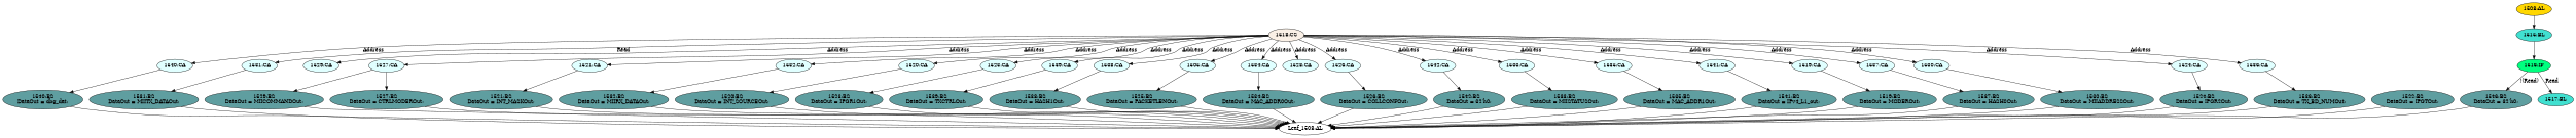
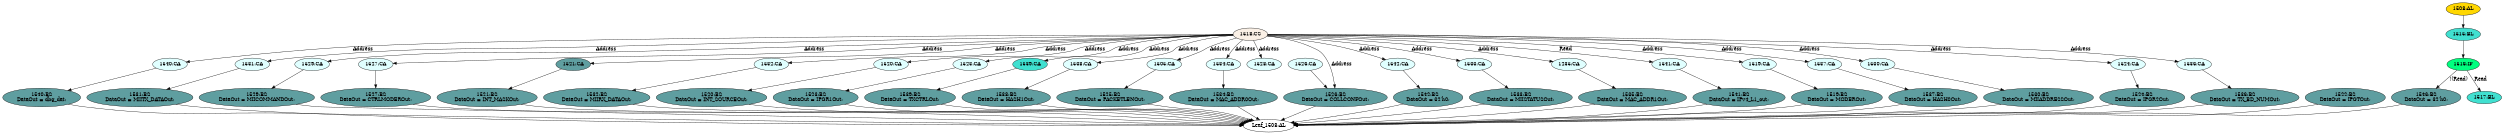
  strict digraph {
    node [fillcolor=cadetblue statements="[]" style=filled typ=BlockingSubstitution]
    edge [cond="[]" lineno=None]
    n1 [ast="<pyverilog.vparser.ast.Case object at 0x7fbdee0489d0>" fillcolor=lightcyan label="1536:CA" typ=Case]
    n2 [ast="<pyverilog.vparser.ast.BlockingSubstitution object at 0x7fbdee048a50>" label="1536:BS\nDataOut = TX_BD_NUMOut;" statements="[<pyverilog.vparser.ast.BlockingSubstitution object at 0x7fbdee048a50>]"]
    n3 [def_var="['DataOut']" label="Leaf_1508:AL" fillcolor="" statements="" style="" typ=""]
    n4 [ast="<pyverilog.vparser.ast.Case object at 0x7fbdee048bd0>" fillcolor=lightcyan label="1540:CA" typ=Case]
    n5 [ast="<pyverilog.vparser.ast.BlockingSubstitution object at 0x7fbdee048c50>" label="1540:BS\nDataOut = dbg_dat;" statements="[<pyverilog.vparser.ast.BlockingSubstitution object at 0x7fbdee048c50>]"]
    n6 [ast="<pyverilog.vparser.ast.BlockingSubstitution object at 0x7fbdee048d90>" label="1537:BS\nDataOut = HASH0Out;" statements="[<pyverilog.vparser.ast.BlockingSubstitution object at 0x7fbdee048d90>]"]
    n7 [ast="<pyverilog.vparser.ast.BlockingSubstitution object at 0x7fbdee048ed0>" label="1522:BS\nDataOut = IPGTOut;" statements="[<pyverilog.vparser.ast.BlockingSubstitution object at 0x7fbdee048ed0>]"]
    n8 [ast="<pyverilog.vparser.ast.BlockingSubstitution object at 0x7fbdee035150>" label="1534:BS\nDataOut = MAC_ADDR0Out;" statements="[<pyverilog.vparser.ast.BlockingSubstitution object at 0x7fbdee035150>]"]
    n9 [ast="<pyverilog.vparser.ast.BlockingSubstitution object at 0x7fbdee035310>" label="1535:BS\nDataOut = MAC_ADDR1Out;" statements="[<pyverilog.vparser.ast.BlockingSubstitution object at 0x7fbdee035310>]"]
    n10 [ast="<pyverilog.vparser.ast.Case object at 0x7fbdee035450>" fillcolor=lightcyan label="1531:CA" typ=Case]
    n11 [ast="<pyverilog.vparser.ast.BlockingSubstitution object at 0x7fbdee035510>" label="1531:BS\nDataOut = MIITX_DATAOut;" statements="[<pyverilog.vparser.ast.BlockingSubstitution object at 0x7fbdee035510>]"]
    n12 [ast="<pyverilog.vparser.ast.BlockingSubstitution object at 0x7fbdee035690>" label="1546:BS\nDataOut = 32'h0;" statements="[<pyverilog.vparser.ast.BlockingSubstitution object at 0x7fbdee035690>]"]
    n13 [ast="<pyverilog.vparser.ast.IfStatement object at 0x7fbdee035790>" fillcolor=springgreen label="1516:IF" typ=IfStatement]
    n14 [ast="<pyverilog.vparser.ast.Block object at 0x7fbdee035850>" fillcolor=turquoise label="1517:BL" typ=Block]
    n15 [ast="<pyverilog.vparser.ast.CaseStatement object at 0x7fbdee035910>" fillcolor=linen label="1518:CS" typ=CaseStatement]
    n16 [ast="<pyverilog.vparser.ast.Case object at 0x7fbdee03eb50>" fillcolor=lightcyan label="1529:CA" typ=Case]
    n17 [ast="<pyverilog.vparser.ast.Case object at 0x7fbdee03e850>" fillcolor=lightcyan label="1527:CA" typ=Case]
    n18 [ast="<pyverilog.vparser.ast.Case object at 0x7fbdee03e650>" fillcolor=lightcyan label="1526:CA" typ=Case]
-   n19 [ast="<pyverilog.vparser.ast.Case object at 0x7fbdee035d90>" fillcolor=lightcyan label="1521:CA" typ=Case]
+   n19 [ast="<pyverilog.vparser.ast.Case object at 0x7fbdee035d90>" label="1521:CA" typ=Case]
    n20 [ast="<pyverilog.vparser.ast.Case object at 0x7fbdee03ee50>" fillcolor=lightcyan label="1532:CA" typ=Case]
    n21 [ast="<pyverilog.vparser.ast.Case object at 0x7fbdee035b10>" fillcolor=lightcyan label="1520:CA" typ=Case]
    n22 [ast="<pyverilog.vparser.ast.Case object at 0x7fbdee035fd0>" fillcolor=lightcyan label="1523:CA" typ=Case]
-   n23 [ast="<pyverilog.vparser.ast.Case object at 0x7fbdee04b750>" fillcolor=lightcyan label="1539:CA" typ=Case]
+   n23 [ast="<pyverilog.vparser.ast.Case object at 0x7fbdee04b750>" fillcolor=turquoise label="1539:CA" typ=Case]
    n24 [ast="<pyverilog.vparser.ast.Case object at 0x7fbdee04b510>" fillcolor=lightcyan label="1538:CA" typ=Case]
    n25 [ast="<pyverilog.vparser.ast.Case object at 0x7fbdee03e410>" fillcolor=lightcyan label="1505:CA" typ=Case]
    n26 [ast="<pyverilog.vparser.ast.Case object at 0x7fbdee03ea90>" fillcolor=lightcyan label="1528:CA" typ=Case]
    n27 [ast="<pyverilog.vparser.ast.Case object at 0x7fbdee04b310>" fillcolor=lightcyan label="1534:CA" typ=Case]
    n28 [ast="<pyverilog.vparser.ast.Case object at 0x7fbdee0fd890>" fillcolor=lightcyan label="1542:CA" typ=Case]
    n29 [ast="<pyverilog.vparser.ast.Case object at 0x7fbdee04b0d0>" fillcolor=lightcyan label="1533:CA" typ=Case]
-   n30 [ast="<pyverilog.vparser.ast.Case object at 0x7fbdee04b3d0>" fillcolor=lightcyan label="1535:CA" typ=Case]
+   n30 [ast="<pyverilog.vparser.ast.Case object at 0x7fbdee04b3d0>" fillcolor=lightcyan label="1235:CA" typ=Case]
    n31 [ast="<pyverilog.vparser.ast.Case object at 0x7fbdee04b950>" fillcolor=lightcyan label="1541:CA" typ=Case]
    n32 [ast="<pyverilog.vparser.ast.Case object at 0x7fbdee035990>" fillcolor=lightcyan label="1519:CA" typ=Case]
    n33 [ast="<pyverilog.vparser.ast.Case object at 0x7fbdee04b450>" fillcolor=lightcyan label="1537:CA" typ=Case]
    n34 [ast="<pyverilog.vparser.ast.Case object at 0x7fbdee03ed90>" fillcolor=lightcyan label="1530:CA" typ=Case]
    n35 [ast="<pyverilog.vparser.ast.Case object at 0x7fbdee03e210>" fillcolor=lightcyan label="1524:CA" typ=Case]
    n36 [ast="<pyverilog.vparser.ast.BlockingSubstitution object at 0x7fbdee03ebd0>" label="1529:BS\nDataOut = MIICOMMANDOut;" statements="[<pyverilog.vparser.ast.BlockingSubstitution object at 0x7fbdee03ebd0>]"]
    n37 [ast="<pyverilog.vparser.ast.BlockingSubstitution object at 0x7fbdee03e8d0>" label="1527:BS\nDataOut = CTRLMODEROut;" statements="[<pyverilog.vparser.ast.BlockingSubstitution object at 0x7fbdee03e8d0>]"]
    n38 [ast="<pyverilog.vparser.ast.BlockingSubstitution object at 0x7fbdee035a10>" label="1519:BS\nDataOut = MODEROut;" statements="[<pyverilog.vparser.ast.BlockingSubstitution object at 0x7fbdee035a10>]"]
    n39 [ast="<pyverilog.vparser.ast.BlockingSubstitution object at 0x7fbdee0c8450>" label="1541:BS\nDataOut = IPv4_L1_out;" statements="[<pyverilog.vparser.ast.BlockingSubstitution object at 0x7fbdee0c8450>]"]
    n40 [ast="<pyverilog.vparser.ast.BlockingSubstitution object at 0x7fbdee03e6d0>" label="1526:BS\nDataOut = COLLCONFOut;" statements="[<pyverilog.vparser.ast.BlockingSubstitution object at 0x7fbdee03e6d0>]"]
    n41 [ast="<pyverilog.vparser.ast.BlockingSubstitution object at 0x7fbdee035dd0>" label="1521:BS\nDataOut = INT_MASKOut;" statements="[<pyverilog.vparser.ast.BlockingSubstitution object at 0x7fbdee035dd0>]"]
    n42 [ast="<pyverilog.vparser.ast.BlockingSubstitution object at 0x7fbdee03eed0>" label="1532:BS\nDataOut = MIIRX_DATAOut;" statements="[<pyverilog.vparser.ast.BlockingSubstitution object at 0x7fbdee03eed0>]"]
    n43 [ast="<pyverilog.vparser.ast.BlockingSubstitution object at 0x7fbdee0fd910>" label="1542:BS\nDataOut = 32'h0;" statements="[<pyverilog.vparser.ast.BlockingSubstitution object at 0x7fbdee0fd910>]"]
    n44 [ast="<pyverilog.vparser.ast.BlockingSubstitution object at 0x7fbdee035b90>" label="1520:BS\nDataOut = INT_SOURCEOut;" statements="[<pyverilog.vparser.ast.BlockingSubstitution object at 0x7fbdee035b90>]"]
    n45 [ast="<pyverilog.vparser.ast.Block object at 0x7fbdee0fd6d0>" fillcolor=turquoise label="1515:BL" typ=Block]
    n46 [ast="<pyverilog.vparser.ast.BlockingSubstitution object at 0x7fbdee03e090>" label="1523:BS\nDataOut = IPGR1Out;" statements="[<pyverilog.vparser.ast.BlockingSubstitution object at 0x7fbdee03e090>]"]
    n47 [ast="<pyverilog.vparser.ast.BlockingSubstitution object at 0x7fbdee04b7d0>" label="1539:BS\nDataOut = TXCTRLOut;" statements="[<pyverilog.vparser.ast.BlockingSubstitution object at 0x7fbdee04b7d0>]"]
    n48 [ast="<pyverilog.vparser.ast.BlockingSubstitution object at 0x7fbdee04b5d0>" label="1538:BS\nDataOut = HASH1Out;" statements="[<pyverilog.vparser.ast.BlockingSubstitution object at 0x7fbdee04b5d0>]"]
    n49 [ast="<pyverilog.vparser.ast.BlockingSubstitution object at 0x7fbdee03e490>" label="1525:BS\nDataOut = PACKETLENOut;" statements="[<pyverilog.vparser.ast.BlockingSubstitution object at 0x7fbdee03e490>]"]
    n50 [ast="<pyverilog.vparser.ast.BlockingSubstitution object at 0x7fbdee04b110>" label="1533:BS\nDataOut = MIISTATUSOut;" statements="[<pyverilog.vparser.ast.BlockingSubstitution object at 0x7fbdee04b110>]"]
    n51 [ast="<pyverilog.vparser.ast.BlockingSubstitution object at 0x7fbdee0487d0>" label="1530:BS\nDataOut = MIIADDRESSOut;" statements="[<pyverilog.vparser.ast.BlockingSubstitution object at 0x7fbdee0487d0>]"]
    n52 [ast="<pyverilog.vparser.ast.BlockingSubstitution object at 0x7fbdee03e290>" label="1524:BS\nDataOut = IPGR2Out;" statements="[<pyverilog.vparser.ast.BlockingSubstitution object at 0x7fbdee03e290>]"]
    n53 [ast="<pyverilog.vparser.ast.Always object at 0x7fbdee04b9d0>" clk_sens=False fillcolor=gold label="1508:AL" sens="['Address', 'Read', 'MODEROut', 'INT_SOURCEOut', 'INT_MASKOut', 'IPGTOut', 'IPGR1Out', 'IPGR2Out', 'PACKETLENOut', 'COLLCONFOut', 'CTRLMODEROut', 'MIIMODEROut', 'MIICOMMANDOut', 'MIIADDRESSOut', 'MIITX_DATAOut', 'MIIRX_DATAOut', 'MIISTATUSOut', 'MAC_ADDR0Out', 'MAC_ADDR1Out', 'TX_BD_NUMOut', 'HASH0Out', 'HASH1Out', 'TXCTRLOut', 'IPv4_L1_out']" typ=Always use_var="['MIISTATUSOut', 'TXCTRLOut', 'MIICOMMANDOut', 'MIIRX_DATAOut', 'HASH1Out', 'MIITX_DATAOut', 'Read', 'MAC_ADDR0Out', 'MIIADDRESSOut', 'IPGTOut', 'Address', 'dbg_dat', 'INT_SOURCEOut', 'COLLCONFOut', 'HASH0Out', 'PACKETLENOut', 'INT_MASKOut', 'MODEROut', 'MIIMODEROut', 'CTRLMODEROut', 'TX_BD_NUMOut', 'IPGR2Out', 'IPv4_L1_out', 'MAC_ADDR1Out', 'IPGR1Out']"]
    n1 -> n2
    n2 -> n3
    n4 -> n5
    n5 -> n3
    n6 -> n3
    n7 -> n3
    n8 -> n3
    n9 -> n3
    n10 -> n11
    n11 -> n3
    n12 -> n3
    n13 -> n12 [cond="['Read']" label="!(Read)" lineno=1516]
    n13 -> n14 [cond="['Read']" label=Read lineno=1516]
    n15 -> n1 [cond="['Address']" label=Address lineno=1518]
    n15 -> n4 [cond="['Address']" label=Address lineno=1518]
-   n15 -> n10 [cond="['Address']" label=Read lineno=1518]
+   n15 -> n10 [cond="['Address']" label=Address lineno=1518]
    n15 -> n16 [cond="['Address']" label=Address lineno=1518]
    n15 -> n17 [cond="['Address']" label=Address lineno=1518]
-   n15 -> n18 [cond="['Address']" label=Address lineno=1518]
+   n15 -> n40 [cond="['Address']" label=Address lineno=1518]
    n15 -> n19 [cond="['Address']" label=Address lineno=1518]
    n15 -> n20 [cond="['Address']" label=Address lineno=1518]
    n15 -> n21 [cond="['Address']" label=Address lineno=1518]
    n15 -> n22 [cond="['Address']" label=Address lineno=1518]
    n15 -> n23 [cond="['Address']" label=Address lineno=1518]
    n15 -> n24 [cond="['Address']" label=Address lineno=1518]
    n15 -> n25 [cond="['Address']" label=Address lineno=1518]
    n15 -> n26 [cond="['Address']" label=Address lineno=1518]
    n15 -> n27 [cond="['Address']" label=Address lineno=1518]
    n15 -> n28 [cond="['Address']" label=Address lineno=1518]
    n15 -> n29 [cond="['Address']" label=Address lineno=1518]
    n15 -> n30 [cond="['Address']" label=Address lineno=1518]
-   n15 -> n31 [cond="['Address']" label=Address lineno=1518]
+   n15 -> n31 [cond="['Address']" label=Read lineno=1518]
    n15 -> n32 [cond="['Address']" label=Address lineno=1518]
    n15 -> n33 [cond="['Address']" label=Address lineno=1518]
    n15 -> n34 [cond="['Address']" label=Address lineno=1518]
    n15 -> n35 [cond="['Address']" label=Address lineno=1518]
-   n17 -> n36
+   n16 -> n36
    n17 -> n37
    n18 -> n40
    n19 -> n41
    n20 -> n42
    n21 -> n44
    n22 -> n46
    n23 -> n47
    n24 -> n48
    n25 -> n49
    n27 -> n8
    n28 -> n43
    n29 -> n50
    n30 -> n9
    n31 -> n39
    n32 -> n38
    n33 -> n6
    n34 -> n51
    n35 -> n52
    n36 -> n3
    n37 -> n3
    n38 -> n3
    n39 -> n3
    n40 -> n3
    n41 -> n3
    n42 -> n3
    n43 -> n3
    n44 -> n3
    n45 -> n13
    n46 -> n3
    n47 -> n3
    n48 -> n3
    n49 -> n3
    n50 -> n3
    n51 -> n3
    n52 -> n3
    n53 -> n45
  }
